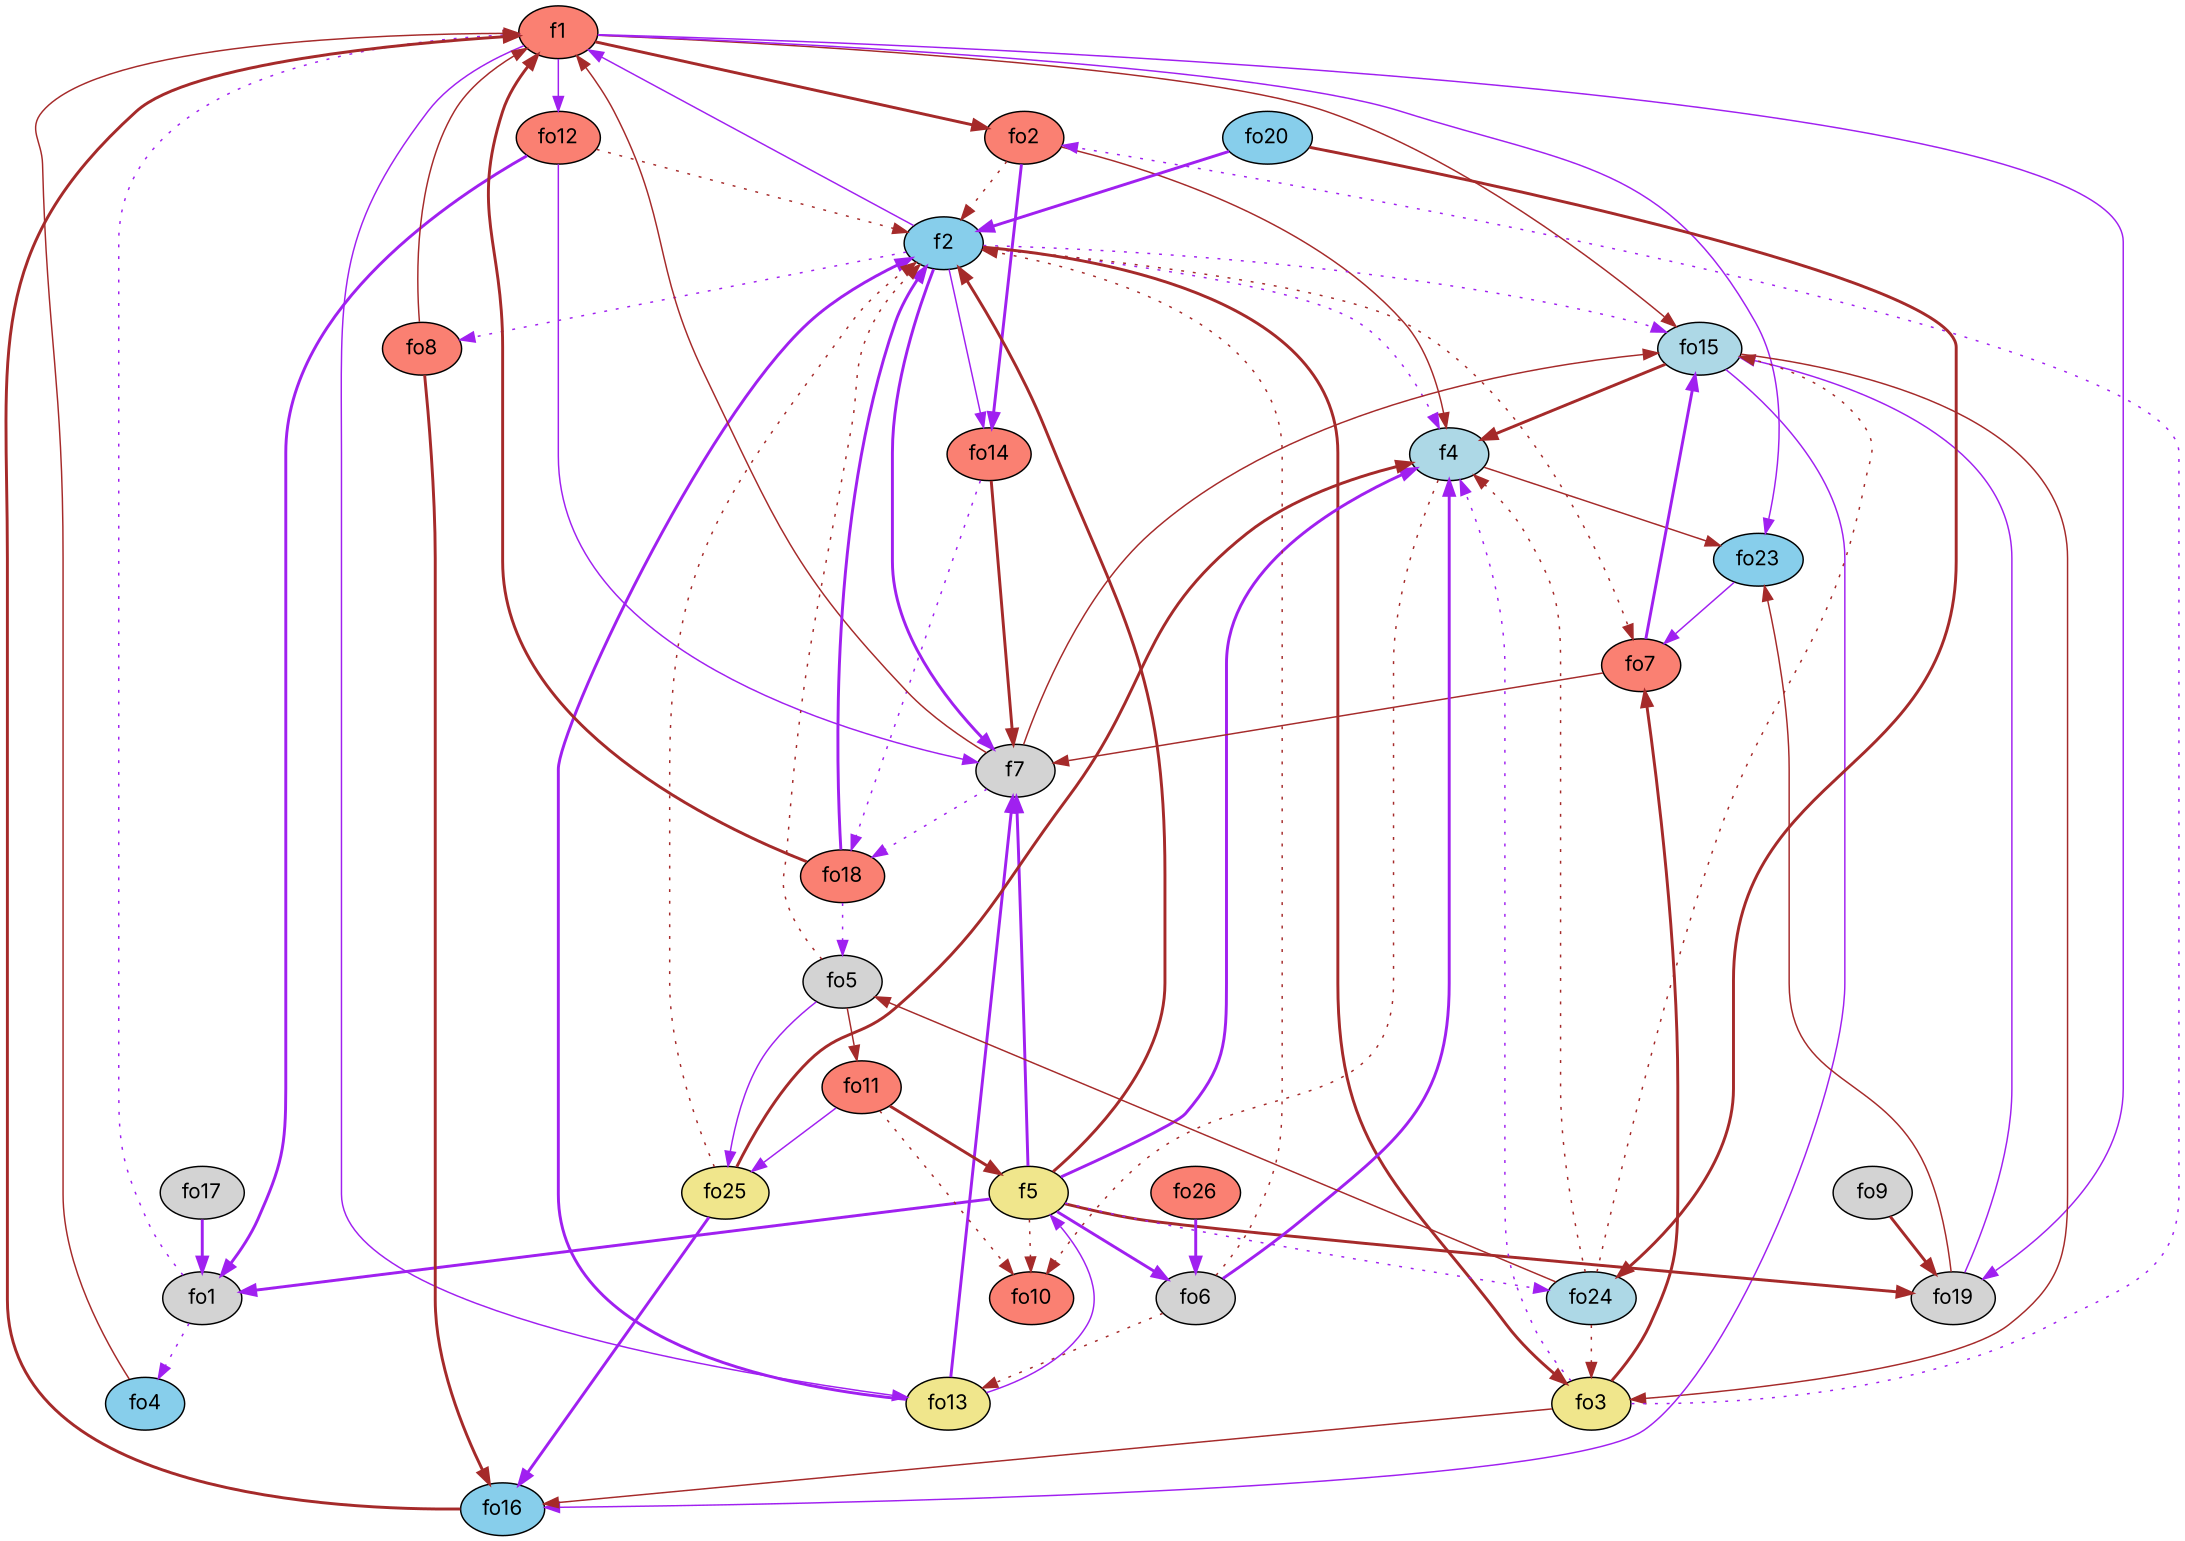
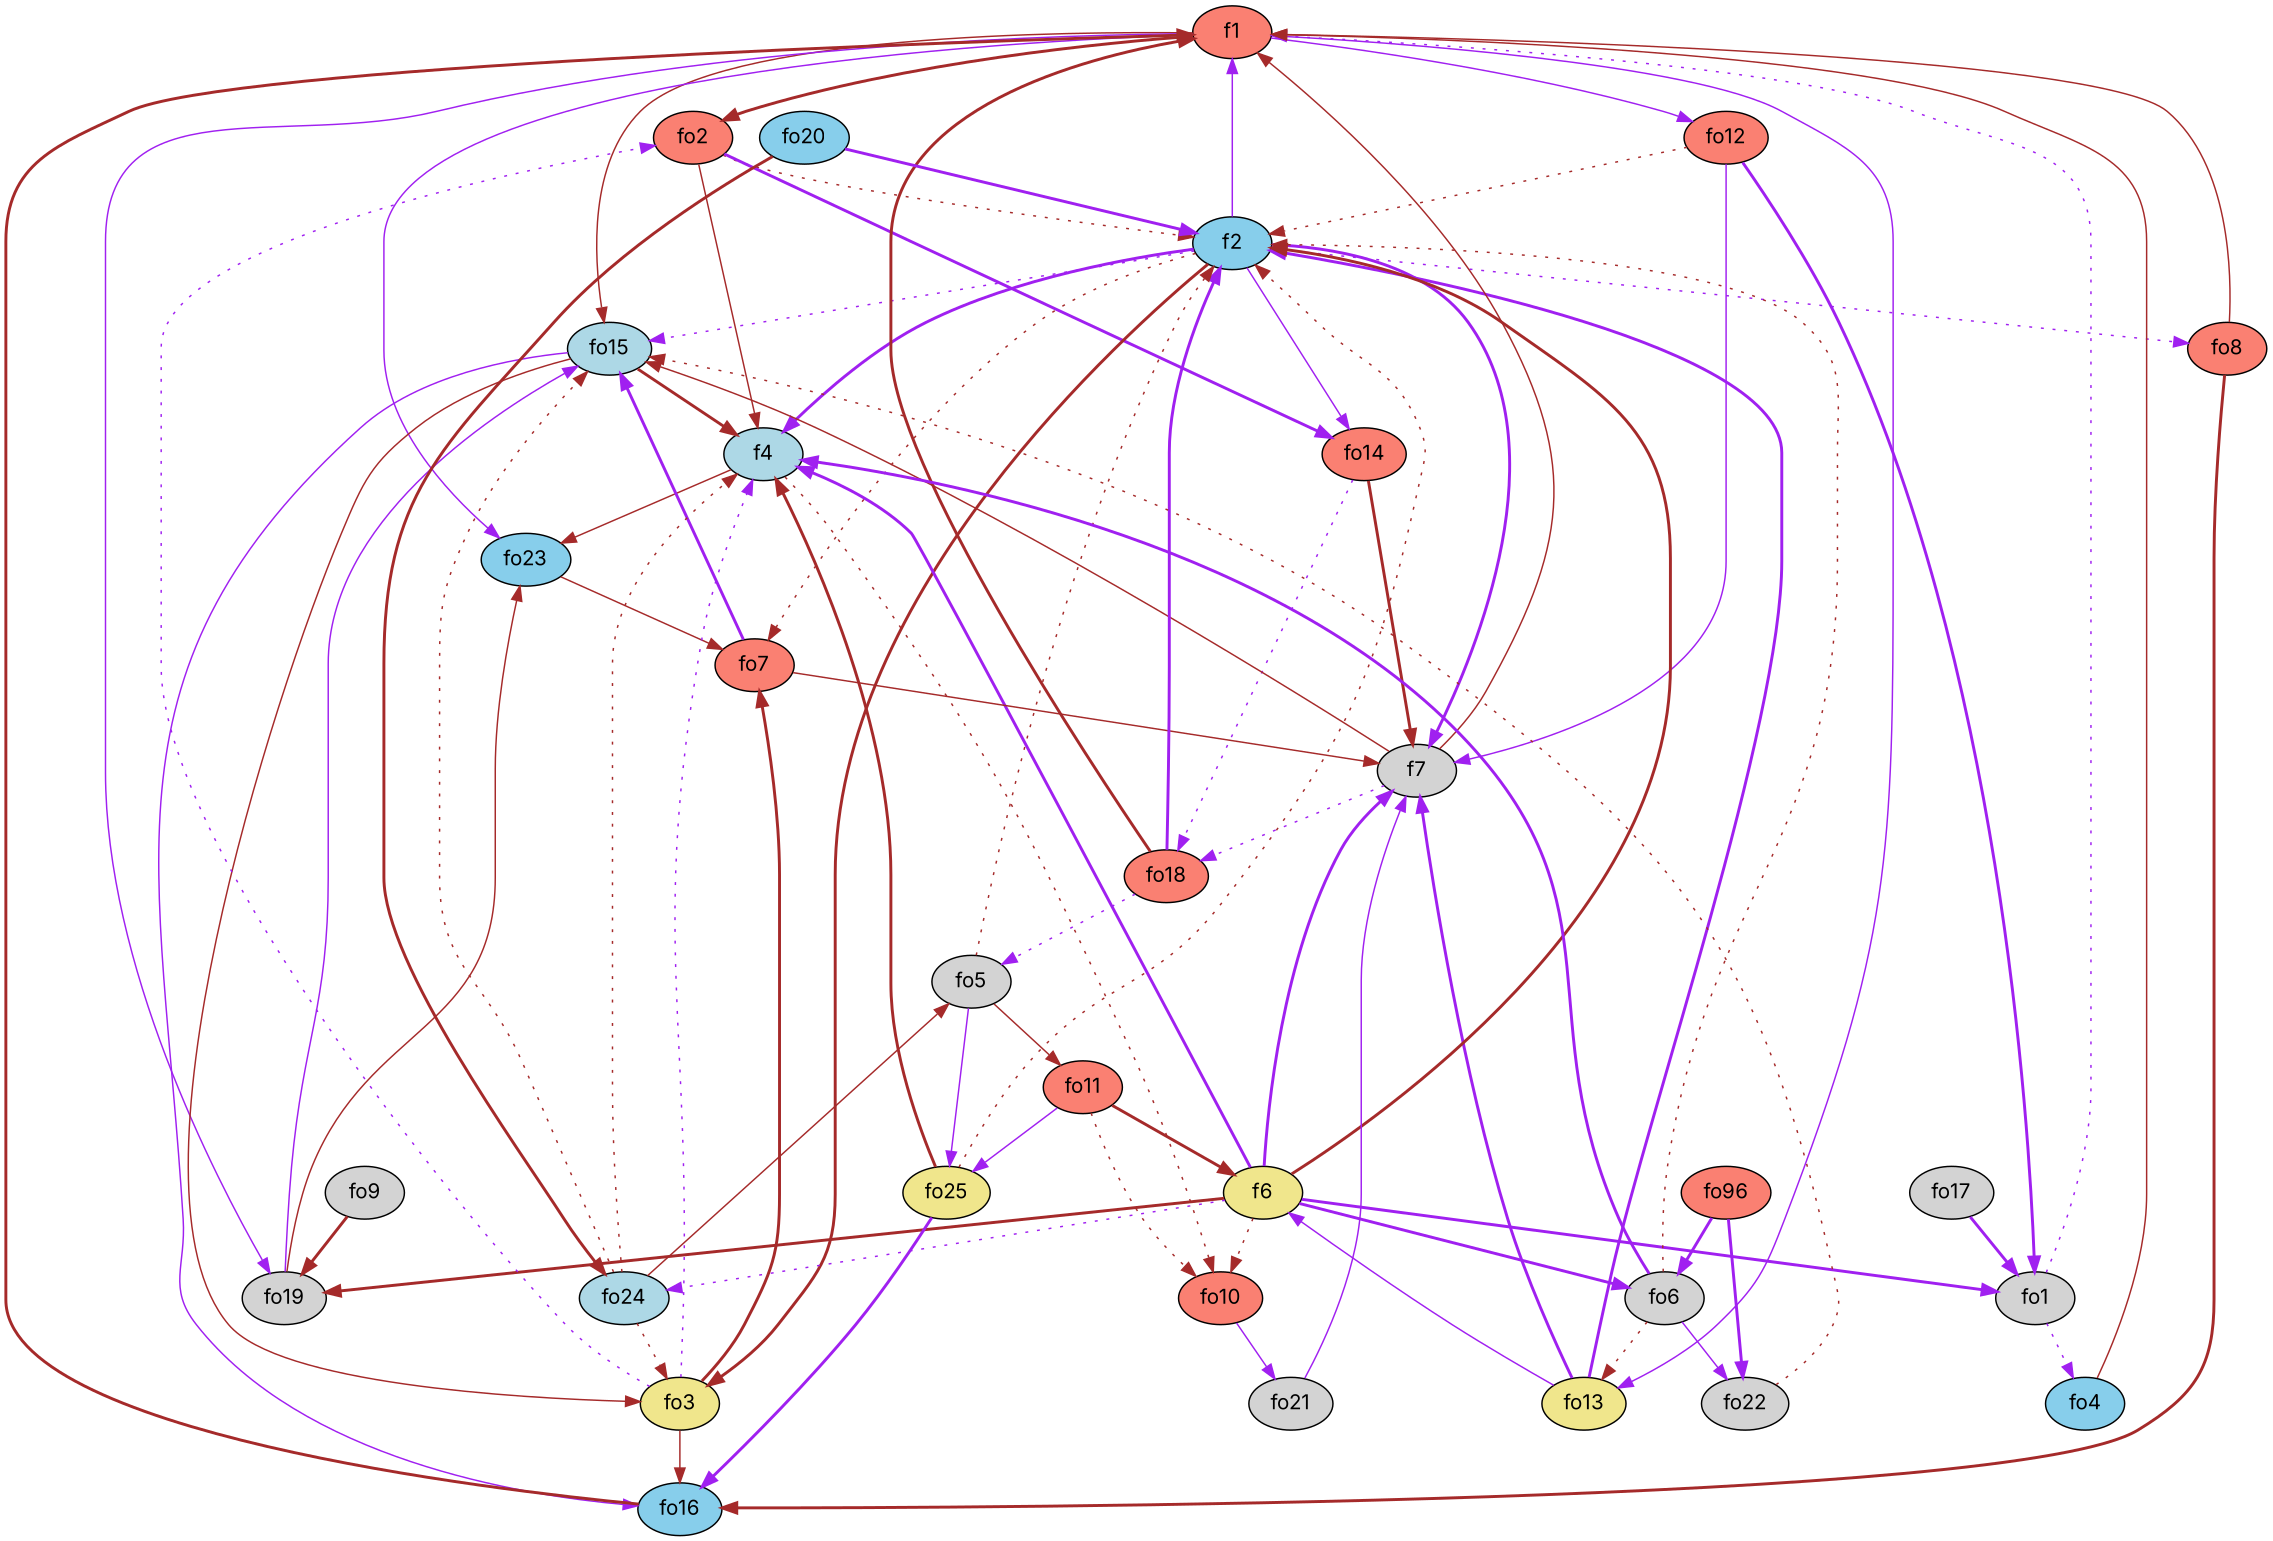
  strict digraph {
    fontname=Inter
    node [fillcolor=salmon fontname=Inter style=filled]
    edge [color=purple fontname=Inter style=bold weight=2]
    f1
    fo2
    fo12
    fo13 [fillcolor=khaki]
    fo15 [fillcolor=lightblue]
    fo19 [fillcolor=lightgrey]
    fo23 [fillcolor=skyblue]
    f2 [fillcolor=skyblue]
    f4 [fillcolor=lightblue]
    fo14
    n11 [fillcolor=lightgrey label=f7]
    fo1 [fillcolor=lightgrey]
-   f5 [fillcolor=khaki]
+   f5 [fillcolor=khaki label=f6]
    fo3 [fillcolor=khaki]
    fo16 [fillcolor=skyblue]
    fo7
    fo8
    fo18
    fo10
    fo5 [fillcolor=lightgrey]
+   fo21 [fillcolor=lightgrey]
    fo6 [fillcolor=lightgrey]
    fo24 [fillcolor=lightblue]
    fo4 [fillcolor=skyblue]
+   fo22 [fillcolor=lightgrey]
    fo11
    fo25 [fillcolor=khaki]
    fo20 [fillcolor=skyblue]
    fo9 [fillcolor=lightgrey]
    fo17 [fillcolor=lightgrey]
-   fo26
+   fo26 [label=fo96]
    f1 -> fo2 [color=brown]
    f1 -> fo12 [style=solid]
    f1 -> fo13 [style=solid]
    f1 -> fo15 [color=brown style=solid]
    f1 -> fo19 [style=solid]
    f1 -> fo23 [style=solid]
    fo2 -> f2 [color=brown style=dotted]
    fo2 -> f4 [color=brown style=solid]
    fo2 -> fo14
    fo12 -> f2 [color=brown style=dotted]
    fo12 -> n11 [style=solid]
    fo12 -> fo1
    fo13 -> f2
    fo13 -> n11
    fo13 -> f5 [style=solid]
    fo15 -> f4 [color=brown]
    fo15 -> fo3 [color=brown style=solid]
    fo15 -> fo16 [style=solid]
    fo19 -> fo15 [style=solid]
    fo19 -> fo23 [color=brown style=solid]
-   fo23 -> fo7 [style=solid]
+   fo23 -> fo7 [color=brown style=solid]
    f2 -> f1 [style=solid]
    f2 -> fo15 [style=dotted]
-   f2 -> f4 [style=dotted]
+   f2 -> f4
    f2 -> fo14 [style=solid]
    f2 -> n11
    f2 -> fo3 [color=brown]
    f2 -> fo7 [color=brown style=dotted]
    f2 -> fo8 [style=dotted]
    f4 -> fo23 [color=brown style=solid]
    f4 -> fo10 [color=brown style=dotted]
    fo14 -> n11 [color=brown]
    fo14 -> fo18 [style=dotted]
    n11 -> f1 [color=brown style=solid]
    n11 -> fo15 [color=brown style=solid]
    n11 -> fo18 [style=dotted]
    fo1 -> f1 [style=dotted]
    fo1 -> fo4 [style=dotted]
    f5 -> fo19 [color=brown]
    f5 -> f2 [color=brown]
    f5 -> f4
    f5 -> n11
    f5 -> fo1
    f5 -> fo10 [color=brown style=dotted]
    f5 -> fo6
    f5 -> fo24 [style=dotted]
    fo3 -> fo2 [style=dotted]
    fo3 -> f4 [style=dotted]
    fo3 -> fo16 [color=brown style=solid]
    fo3 -> fo7 [color=brown]
    fo16 -> f1 [color=brown]
    fo7 -> fo15
    fo7 -> n11 [color=brown style=solid]
    fo8 -> f1 [color=brown style=solid]
    fo8 -> fo16 [color=brown]
    fo18 -> f1 [color=brown]
    fo18 -> f2
    fo18 -> fo5 [style=dotted]
+   fo10 -> fo21 [style=solid]
    fo5 -> f2 [color=brown style=dotted]
    fo5 -> fo11 [color=brown style=solid]
    fo5 -> fo25 [style=solid]
+   fo21 -> n11 [style=solid]
    fo6 -> fo13 [color=brown style=dotted]
    fo6 -> f2 [color=brown style=dotted]
    fo6 -> f4
+   fo6 -> fo22 [style=solid]
    fo24 -> fo15 [color=brown style=dotted]
    fo24 -> f4 [color=brown style=dotted]
    fo24 -> fo3 [color=brown style=dotted]
    fo24 -> fo5 [color=brown style=solid]
    fo4 -> f1 [color=brown style=solid]
+   fo22 -> fo15 [color=brown style=dotted]
    fo11 -> f5 [color=brown]
    fo11 -> fo10 [color=brown style=dotted]
    fo11 -> fo25 [style=solid]
    fo25 -> f2 [color=brown style=dotted]
    fo25 -> f4 [color=brown]
    fo25 -> fo16
    fo20 -> f2
    fo20 -> fo24 [color=brown]
    fo9 -> fo19 [color=brown]
    fo17 -> fo1
    fo26 -> fo6
+   fo26 -> fo22
  }
